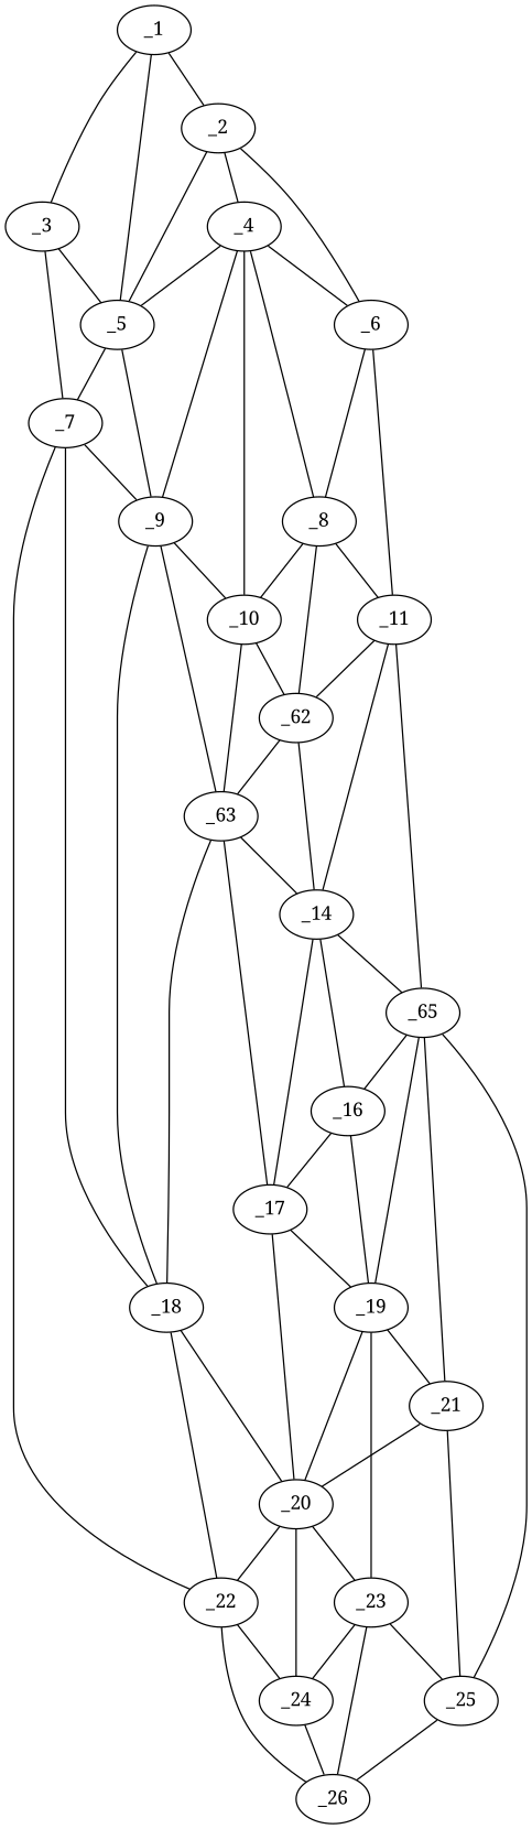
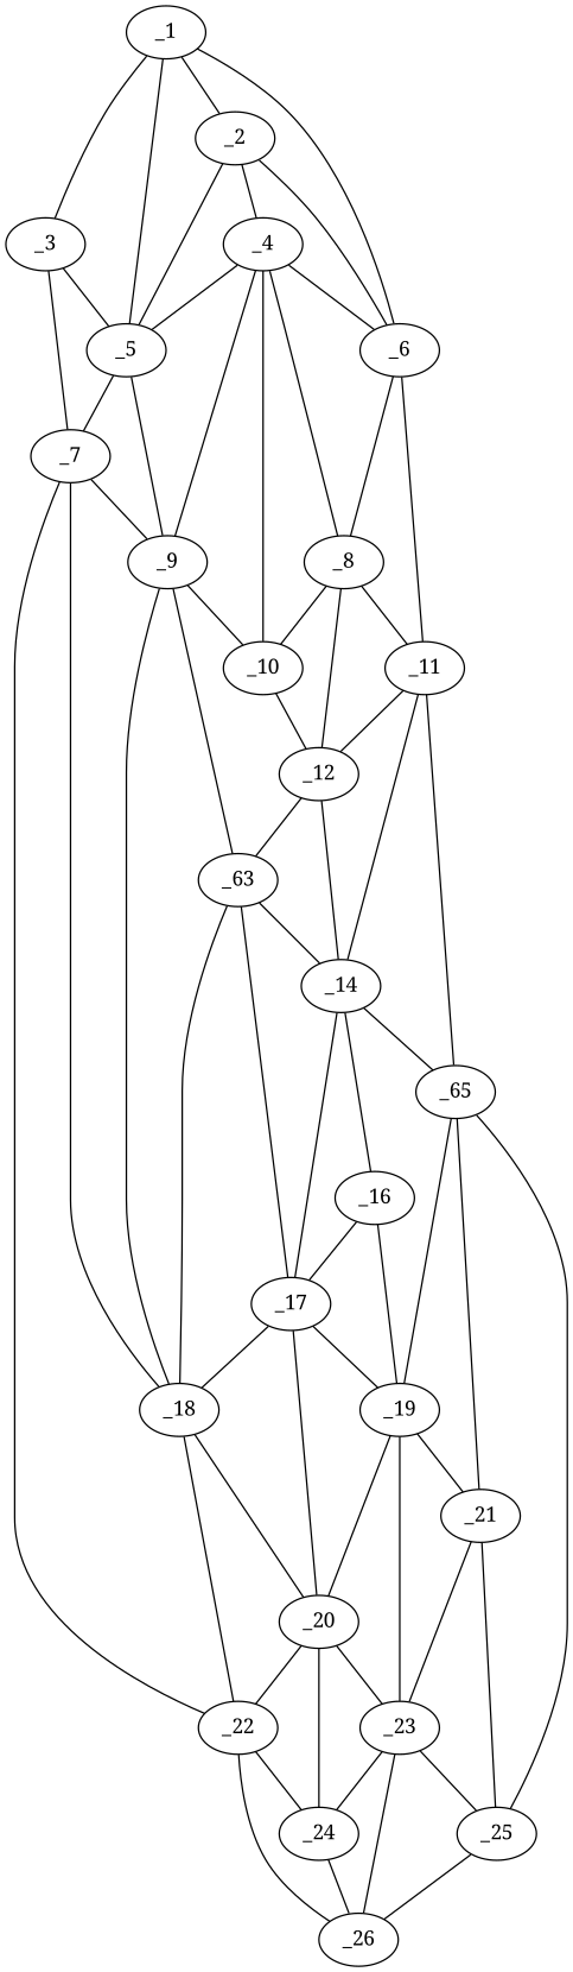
  graph {
    fontname="Noto Serif"
    node [fontname="Noto Serif" x=52 y=52]
    edge [fontname="Noto Serif" valence=2]
    _1 [x=28 y=60]
    _3 [x=47 y=87]
    _2 [x=39 y=55]
    _5 [y=79]
    _6 [x=53 y=44]
    _7 [x=60 y=85]
    _4 [y=58]
    _9 [x=62 y=76]
    _8 [x=61 y=42]
    _11 [x=67 y=39]
    _18 [x=98 y=68]
    _22 [x=110 y=67]
    _10 [x=66 y=64]
    n14 [label=_63 x=77 y=61]
-   _12 [x=74 y=53 label=_62]
+   _12 [x=74 y=53]
    _14 [x=79]
    n17 [label=_65 x=84 y=38]
    _20 [x=106 y=62]
    _24 [x=116 y=59]
    _26 [x=124]
    _17 [x=92 y=54]
    _16 [x=91 y=49]
    _19 [x=104 y=50]
    _21 [x=110 y=47]
    _25 [x=122 y=46]
    _23 [x=111 y=56]
    _1 -- _3
    _1 -- _2
    _1 -- _5
+   _1 -- _6 [valence=1]
    _3 -- _5 [valence=1]
    _3 -- _7 [valence=1]
    _2 -- _5 [valence=1]
    _2 -- _6 [valence=1]
    _2 -- _4
    _5 -- _7
    _5 -- _9
    _6 -- _8 [valence=1]
    _6 -- _11 [valence=1]
    _7 -- _9
    _7 -- _18 [valence=1]
    _7 -- _22 [valence=1]
    _4 -- _5
    _4 -- _6
    _4 -- _9
    _4 -- _8 [valence=1]
    _4 -- _10 [valence=1]
    _9 -- _18 [valence=1]
    _9 -- _10 [valence=1]
    _9 -- n14
    _8 -- _11
    _8 -- _10
    _8 -- _12 [valence=1]
    _11 -- _12
    _11 -- _14 [valence=1]
    _11 -- n17 [valence=1]
    _18 -- _22
    _18 -- _20
    _22 -- _24 [valence=1]
    _22 -- _26 [valence=1]
-   _10 -- n14
    _10 -- _12 [valence=1]
    n14 -- _18
    n14 -- _14
    n14 -- _17
    _12 -- n14
    _12 -- _14 [valence=1]
    _14 -- n17
    _14 -- _17
    _14 -- _16
-   n17 -- _16 [valence=1]
    n17 -- _19
    n17 -- _21
    n17 -- _25 [valence=1]
    _20 -- _22
    _20 -- _24
    _20 -- _23
    _24 -- _26
+   _17 -- _18
    _17 -- _20
    _17 -- _19
    _16 -- _17
    _16 -- _19 [valence=1]
    _19 -- _20
    _19 -- _21
    _19 -- _23 [valence=1]
    _21 -- _25
-   _21 -- _20
+   _21 -- _23
    _25 -- _26 [valence=1]
    _23 -- _24 [valence=1]
    _23 -- _26 [valence=1]
    _23 -- _25 [valence=1]
  }
